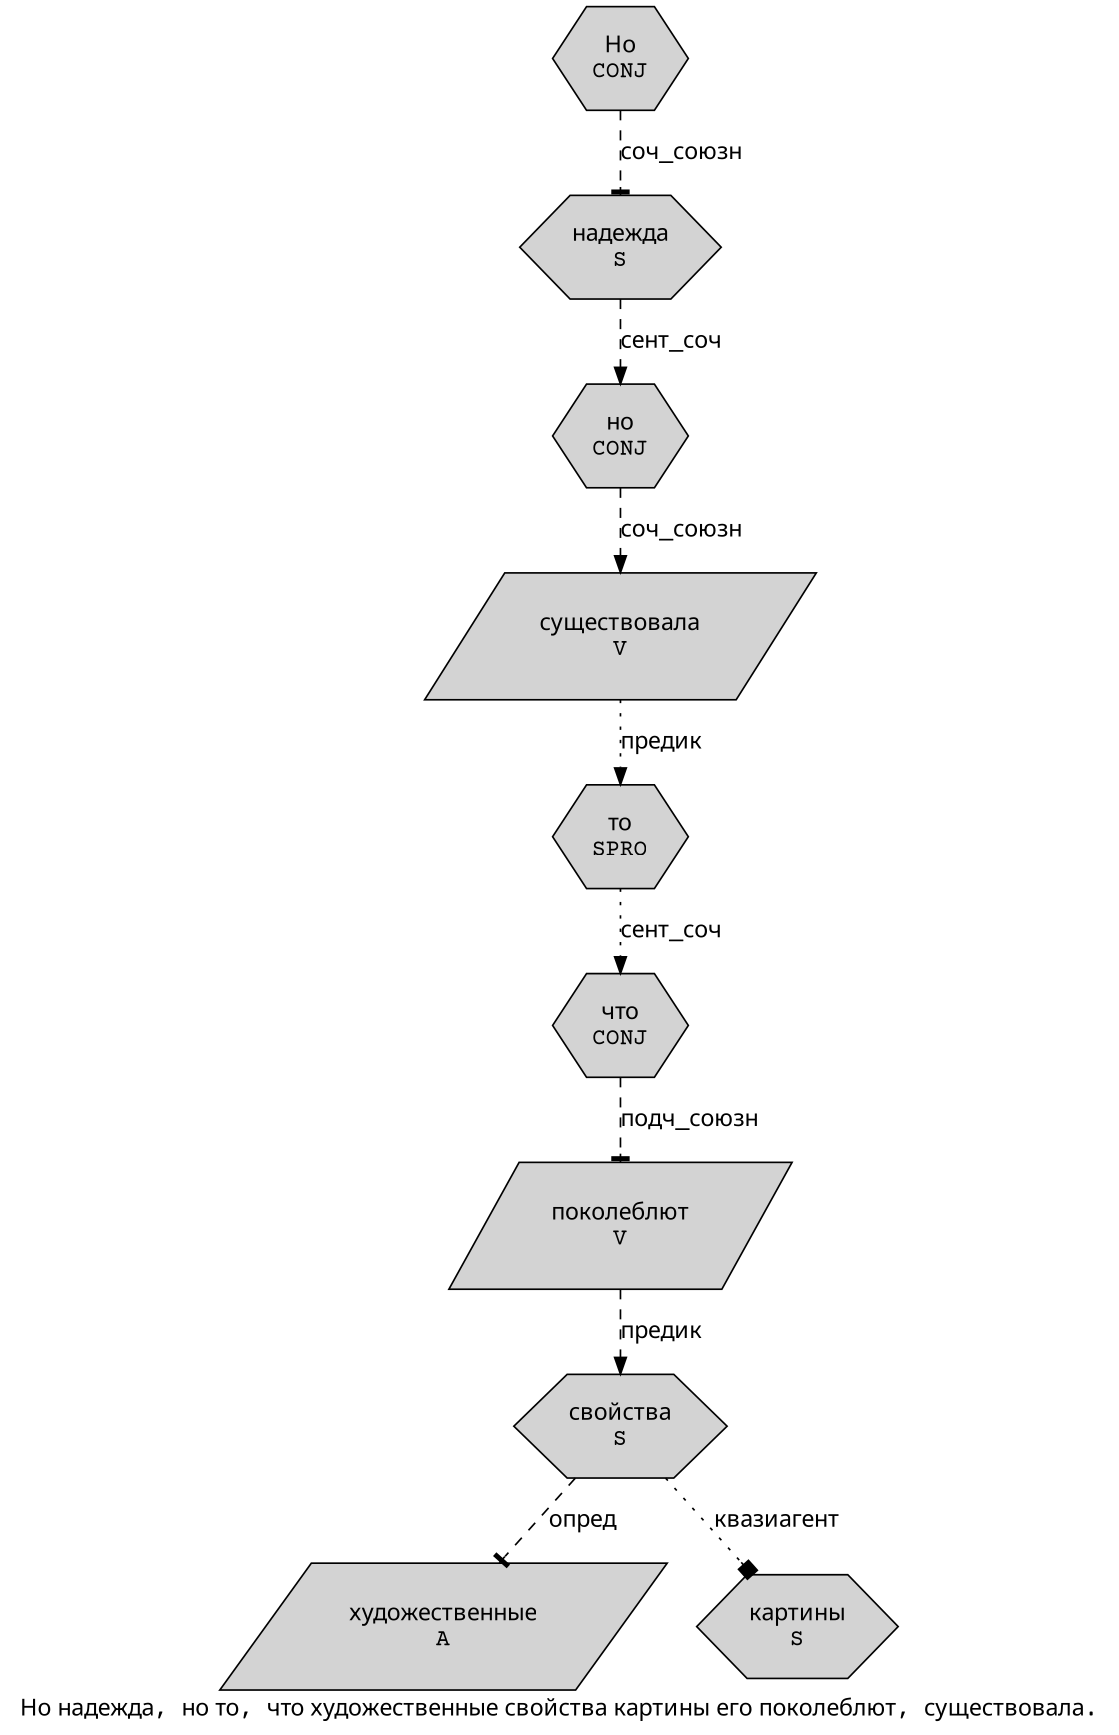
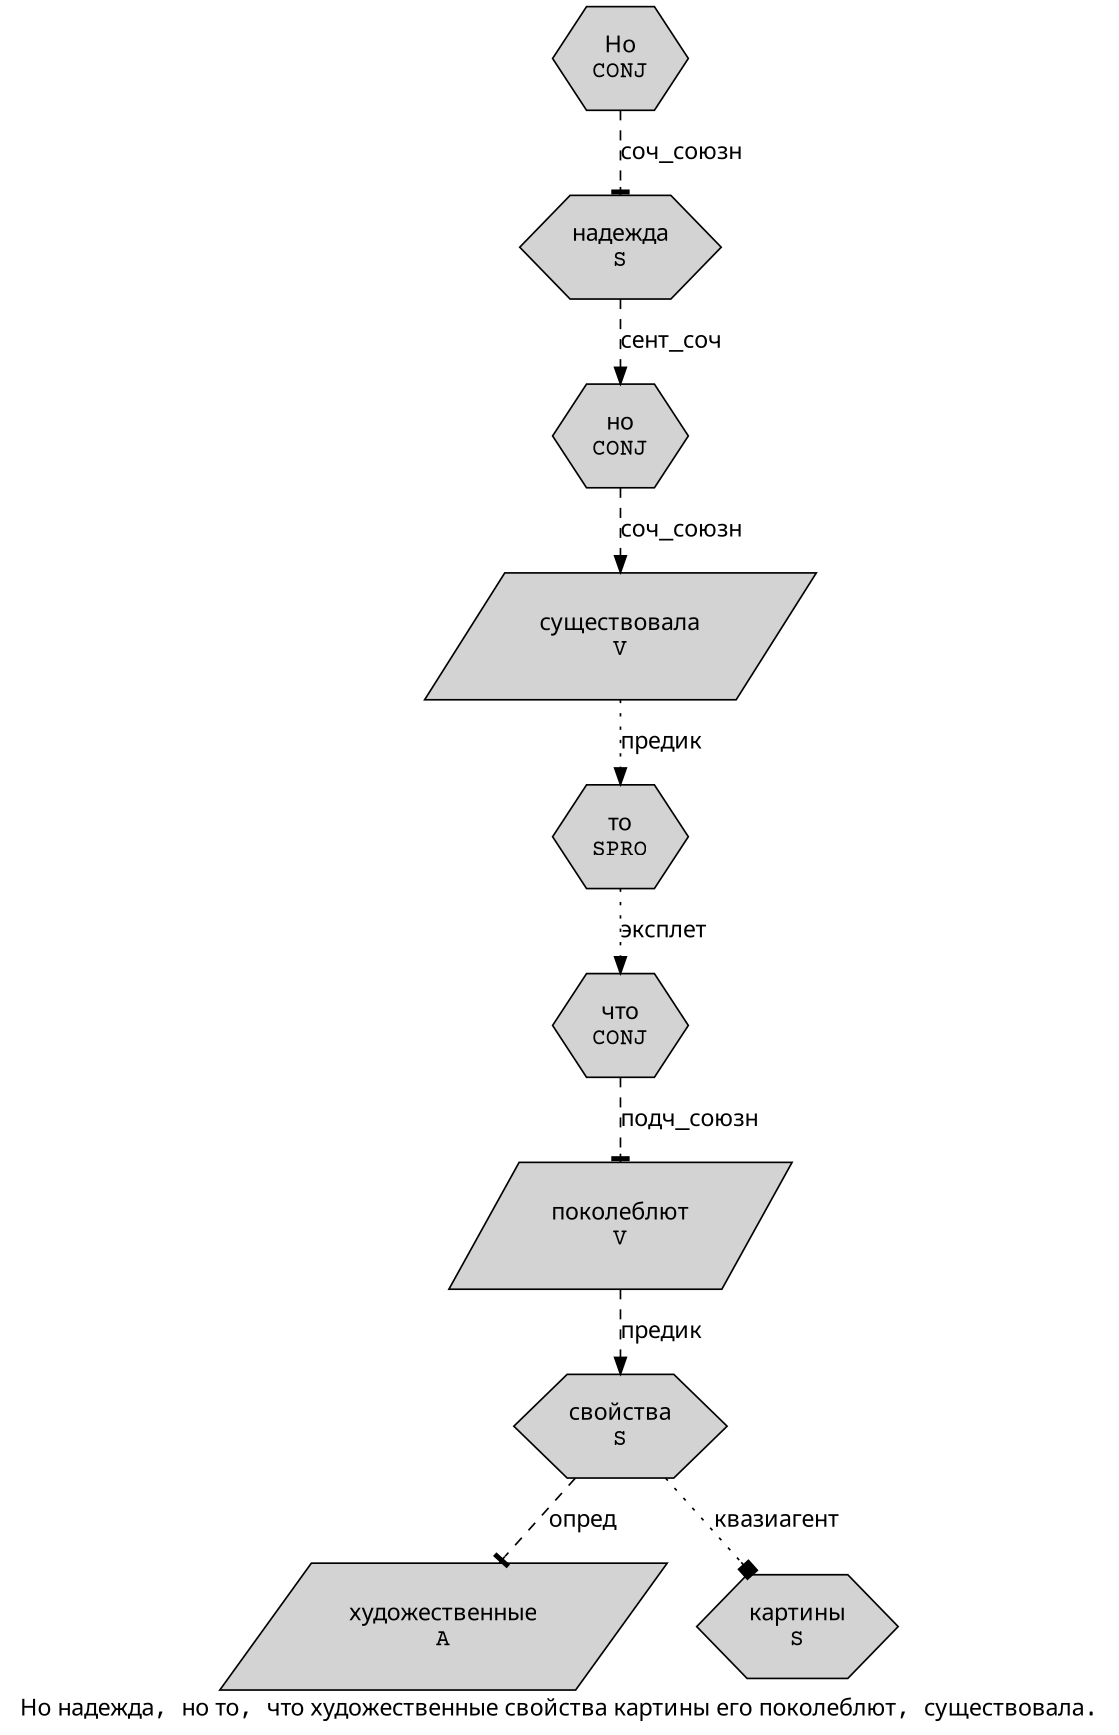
  digraph {
    fontname="Courier Prime"
    label="Но надежда, но то, что художественные свойства картины его поколеблют, существовала."
    node [fillcolor=lightgray fontname="Courier Prime" penwidth=1 shape=hexagon style=filled]
    edge [arrowhead=normal fontname="Courier Prime" style=dashed]
    n1 [label="Но\nCONJ"]
    n2 [label="надежда\nS"]
    n3 [label="но\nCONJ"]
    n4 [label="существовала\nV" shape=parallelogram]
    n5 [label="то\nSPRO"]
    n6 [label="что\nCONJ"]
    n7 [label="поколеблют\nV" shape=parallelogram]
    n8 [label="свойства\nS"]
    n9 [label="художественные\nA" shape=parallelogram]
    n10 [label="картины\nS"]
    n1 -> n2 [arrowhead=tee label="соч_союзн"]
    n2 -> n3 [label="сент_соч"]
    n3 -> n4 [label="соч_союзн"]
    n4 -> n5 [label="предик" style=dotted]
-   n5 -> n6 [label="сент_соч" style=dotted]
+   n5 -> n6 [label="эксплет" style=dotted]
    n6 -> n7 [arrowhead=tee label="подч_союзн"]
    n7 -> n8 [label="предик"]
    n8 -> n9 [arrowhead=tee label="опред"]
    n8 -> n10 [arrowhead=box label="квазиагент" style=dotted]
  }
